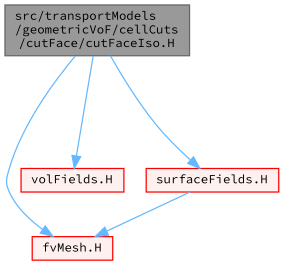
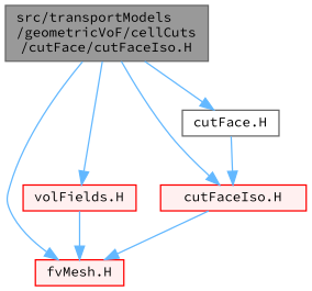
  digraph {
    fontname="Source Code Pro"
    node [color=red fillcolor="#FFF0F0" fontname="Source Code Pro" fontsize=10 shape=box style=filled]
    edge [color=steelblue1 fontname="Source Code Pro" fontsize=10 labelfontname=Helvetica labelfontsize=10 style=solid]
    n1 [color=gray40 fillcolor=grey60 fontcolor=black height=0.2 label="src/transportModels\l/geometricVoF/cellCuts\l/cutFace/cutFaceIso.H" width=0.4]
    n2 [height=0.2 label="fvMesh.H" width=0.4]
    n3 [height=0.2 label="volFields.H" width=0.4]
-   n4 [height=0.2 label="surfaceFields.H" width=0.4]
+   n4 [height=0.2 label="cutFaceIso.H" width=0.4]
+   n5 [color=grey40 fillcolor=white height=0.2 label="cutFace.H" width=0.4]
    n1 -> n2
    n1 -> n3
    n1 -> n4
+   n1 -> n5
+   n3 -> n2
    n4 -> n2
+   n5 -> n4
  }
